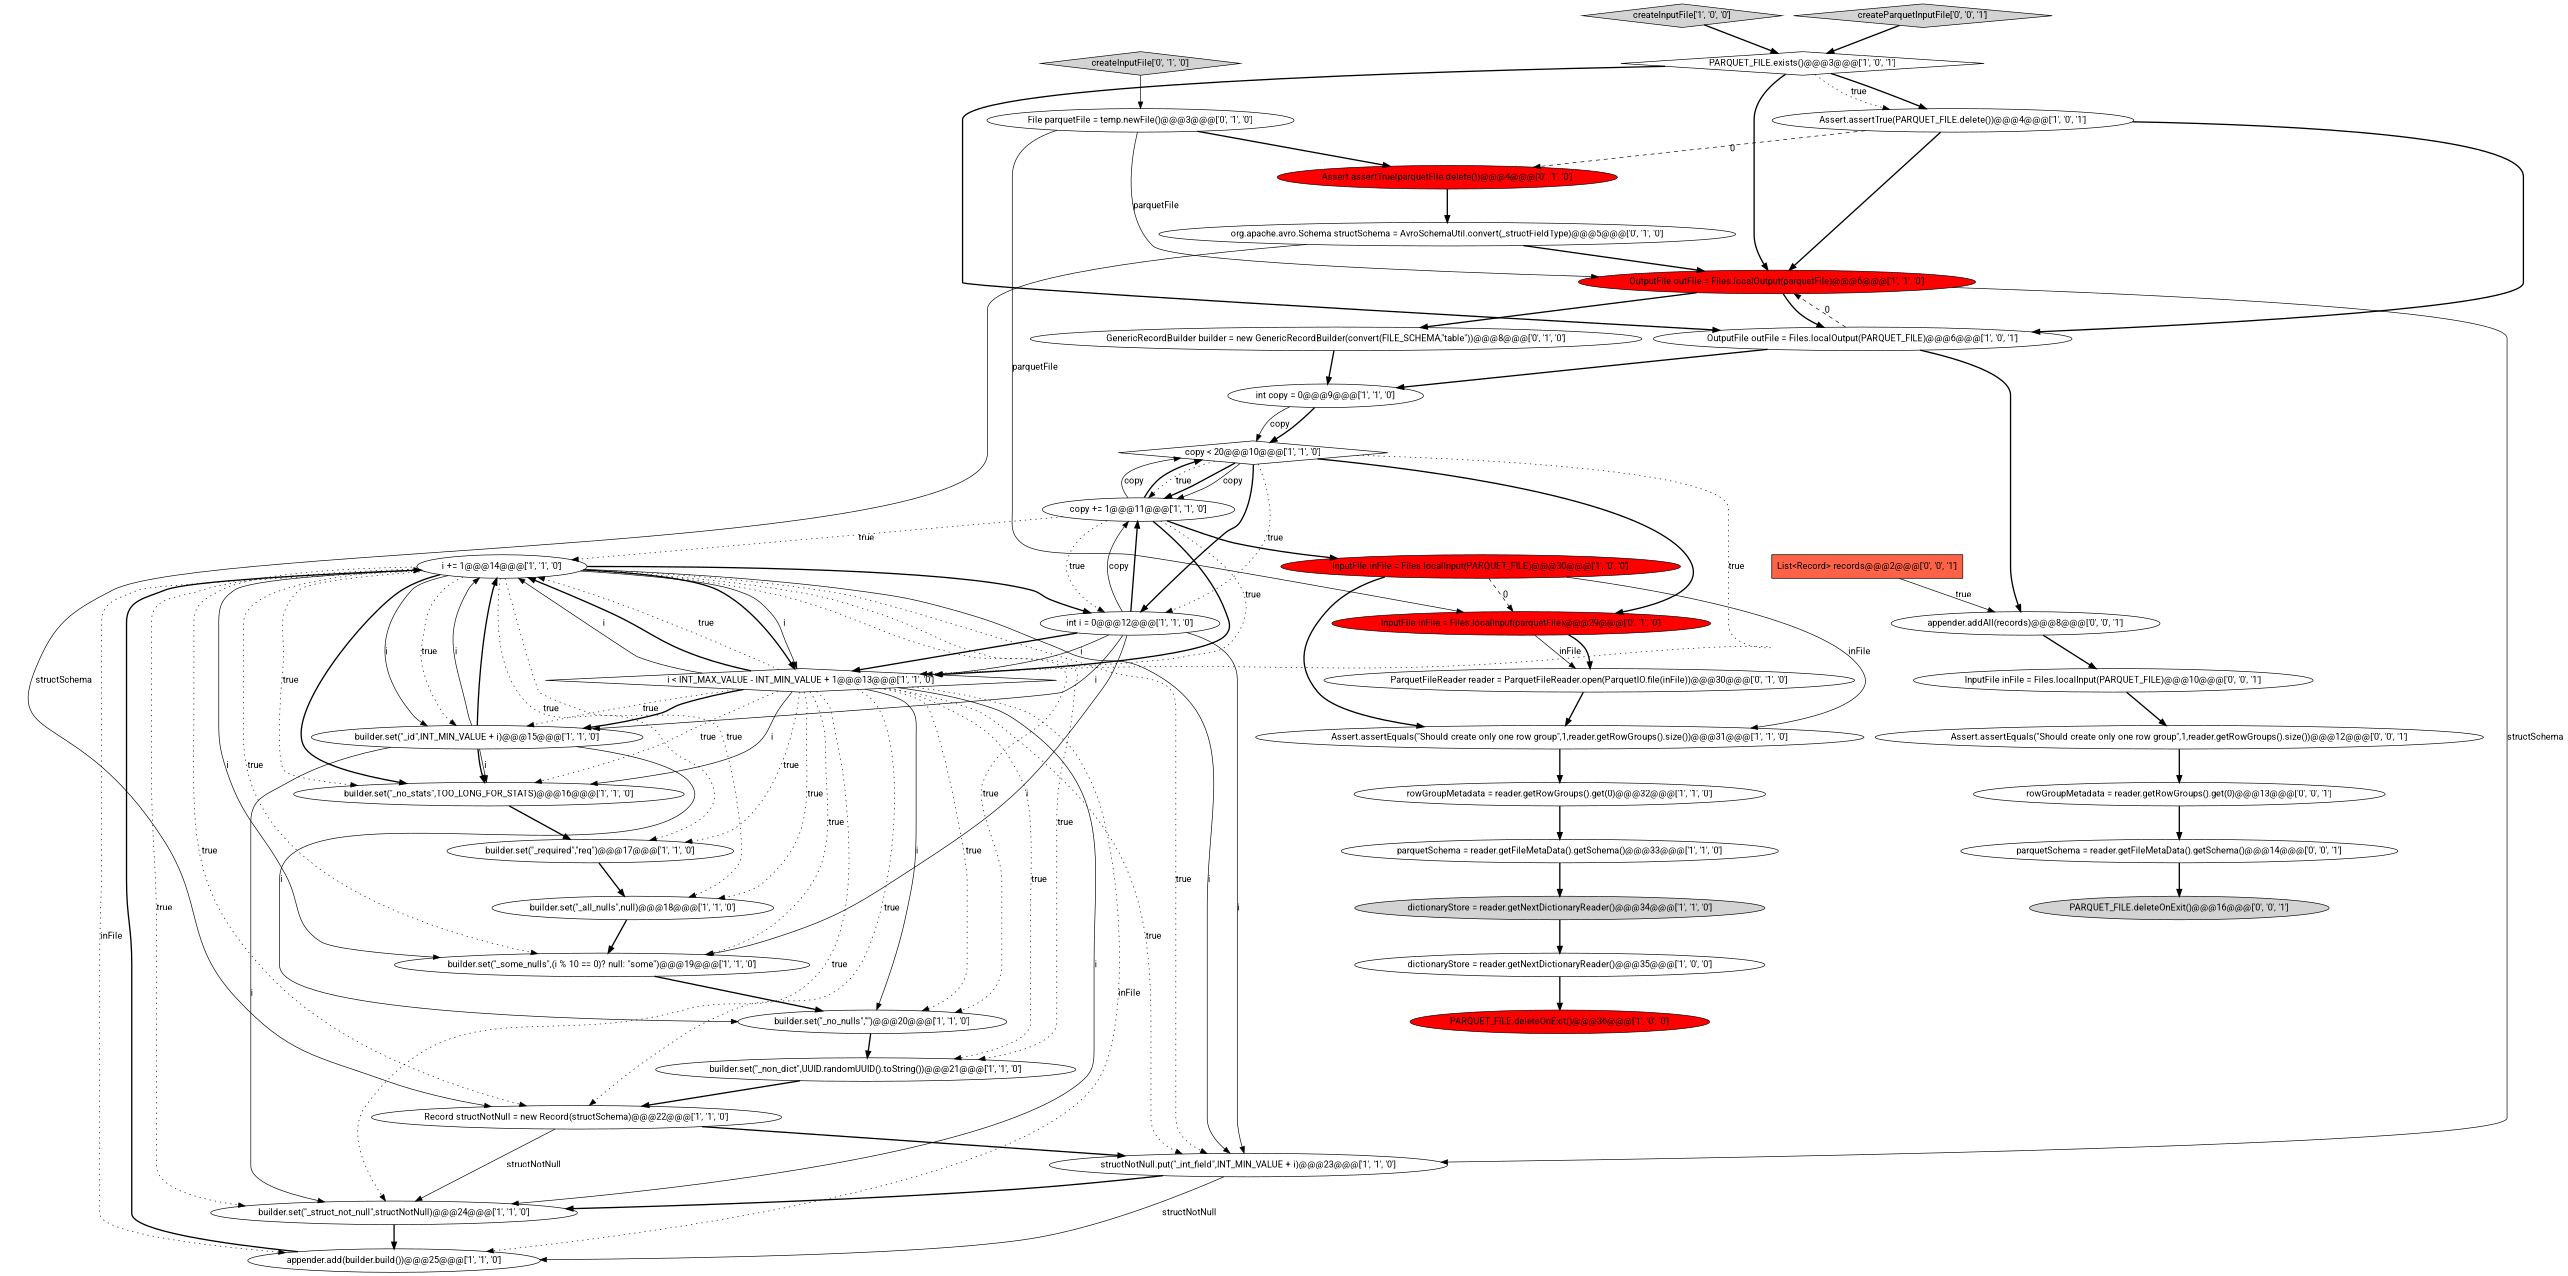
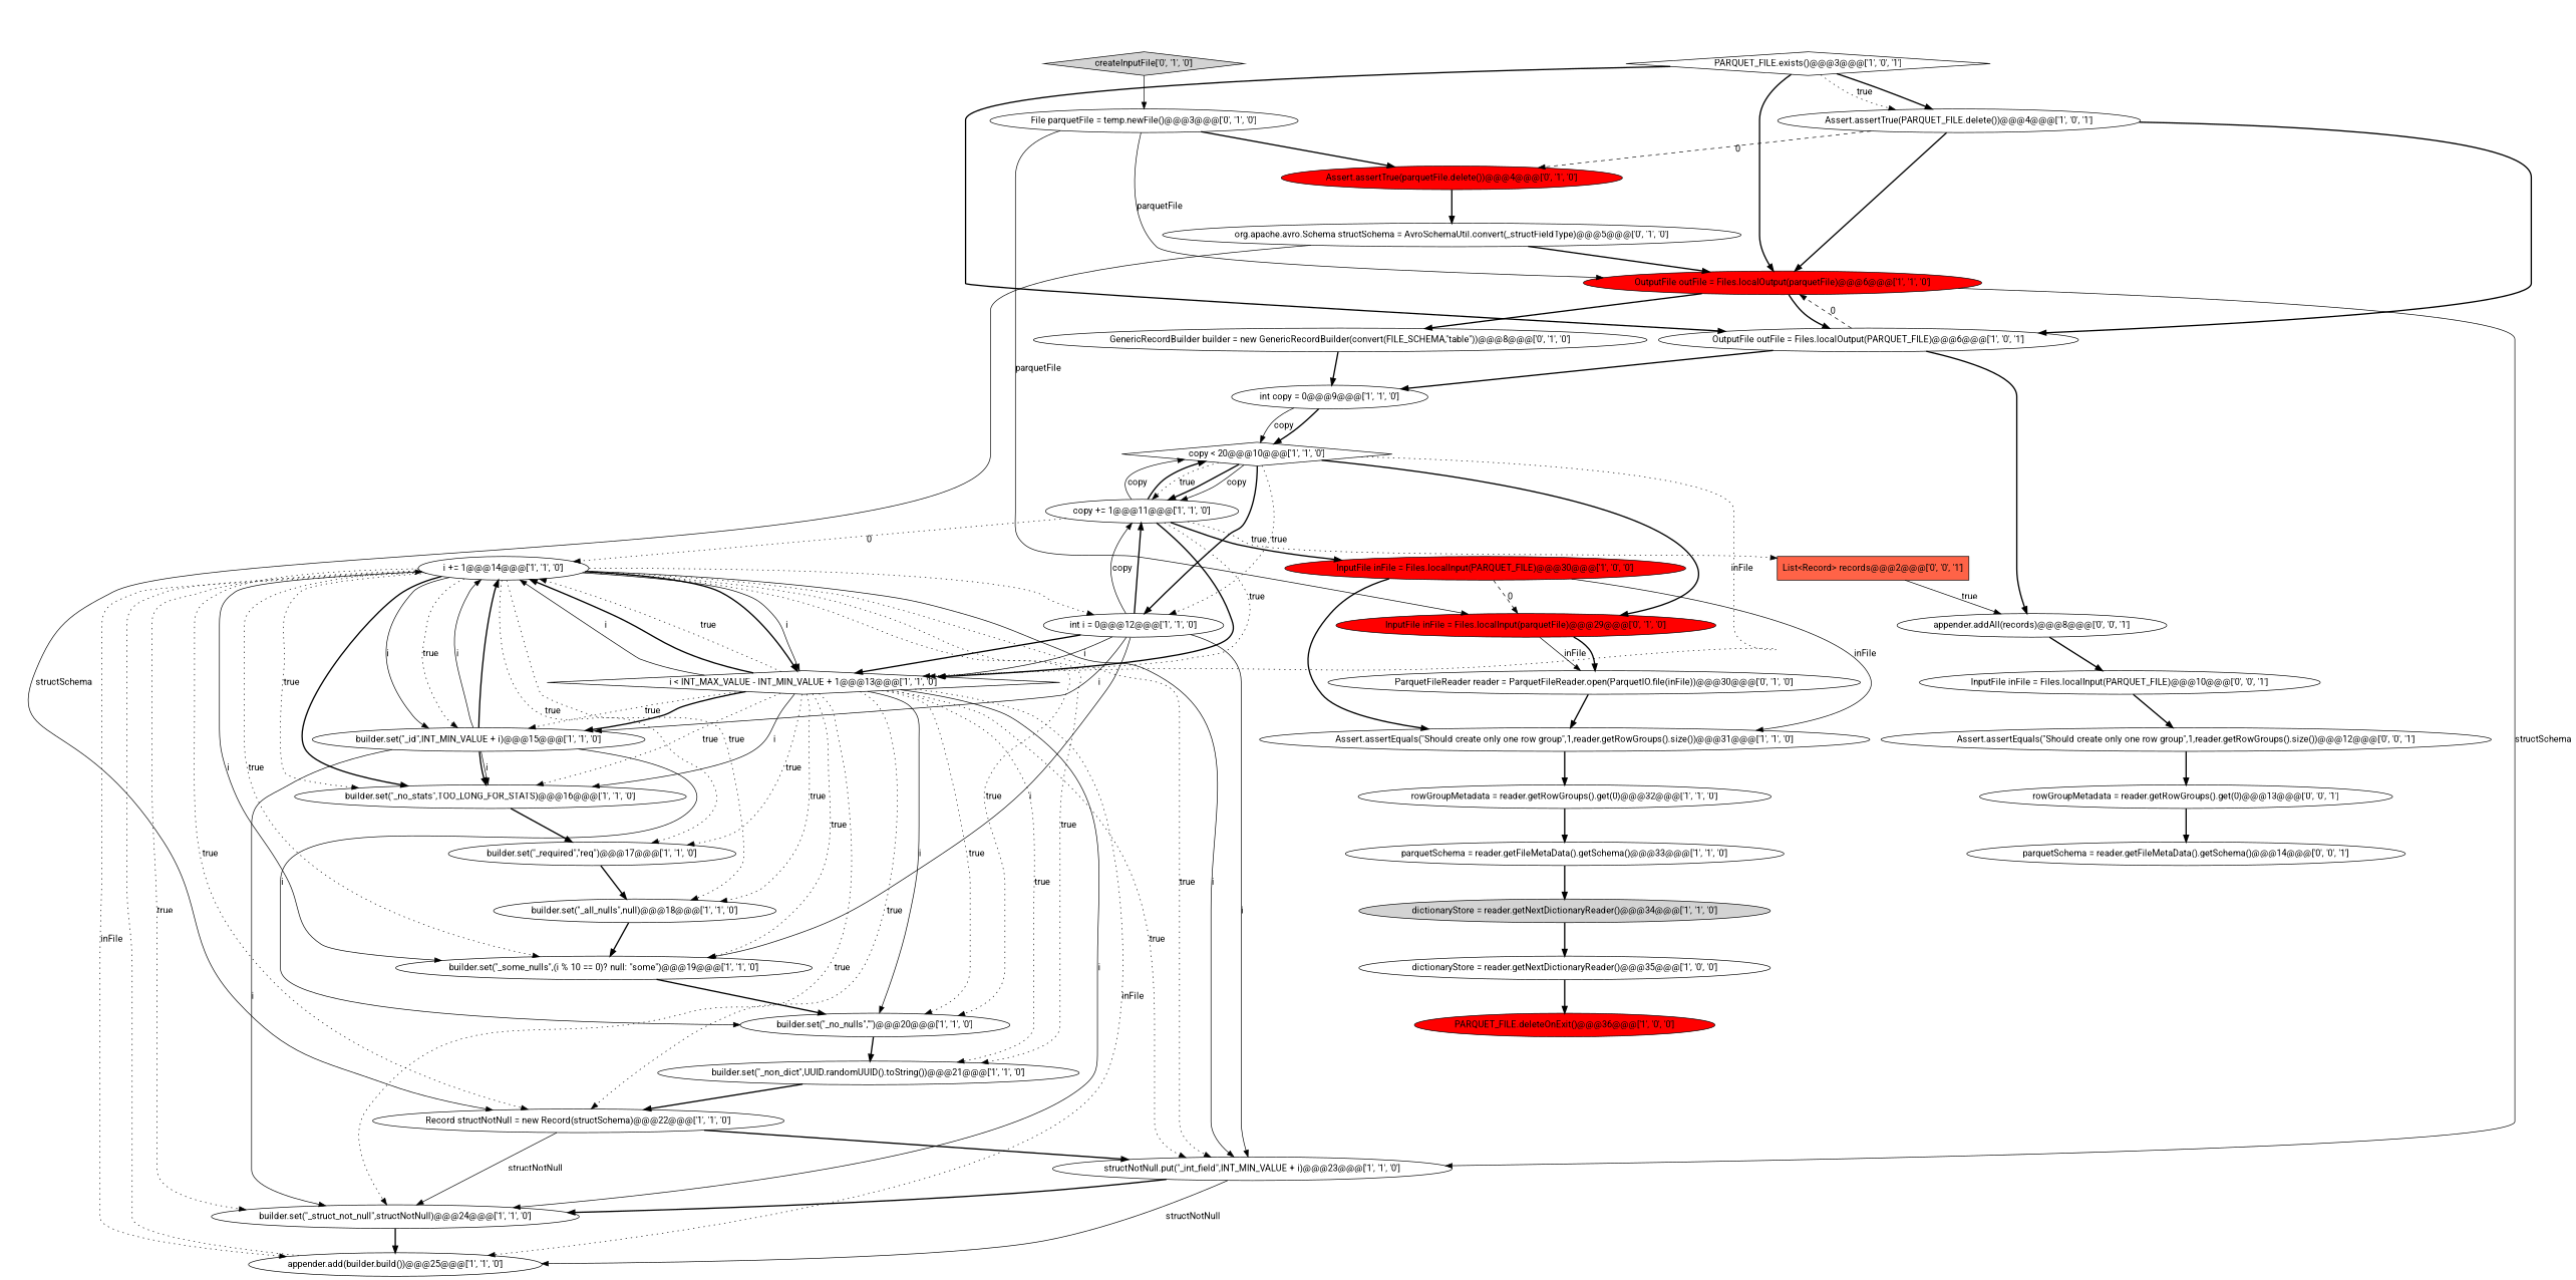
  digraph {
    fontname=Roboto
    node [fillcolor=white fontname=Roboto shape=ellipse style=filled]
    edge [fontname=Roboto style=bold]
    n1 [label="parquetSchema = reader.getFileMetaData().getSchema()@@@33@@@['1', '1', '0']"]
    n2 [fillcolor=lightgray label="dictionaryStore = reader.getNextDictionaryReader()@@@34@@@['1', '1', '0']"]
    n3 [label="dictionaryStore = reader.getNextDictionaryReader()@@@35@@@['1', '0', '0']"]
    n4 [fillcolor=red label="Assert.assertTrue(parquetFile.delete())@@@4@@@['0', '1', '0']"]
    n5 [label="org.apache.avro.Schema structSchema = AvroSchemaUtil.convert(_structFieldType)@@@5@@@['0', '1', '0']"]
    n6 [label="Record structNotNull = new Record(structSchema)@@@22@@@['1', '1', '0']"]
    n7 [fillcolor=red label="OutputFile outFile = Files.localOutput(parquetFile)@@@6@@@['1', '1', '0']"]
    n8 [label="builder.set(\"_struct_not_null\",structNotNull)@@@24@@@['1', '1', '0']"]
    n9 [label="appender.add(builder.build())@@@25@@@['1', '1', '0']"]
    n10 [label="i += 1@@@14@@@['1', '1', '0']"]
    n11 [label="copy += 1@@@11@@@['1', '1', '0']"]
    n12 [fillcolor=red label="InputFile inFile = Files.localInput(PARQUET_FILE)@@@30@@@['1', '0', '0']"]
    n13 [label="i < INT_MAX_VALUE - INT_MIN_VALUE + 1@@@13@@@['1', '1', '0']" shape=diamond]
    n14 [label="int i = 0@@@12@@@['1', '1', '0']"]
    n15 [label="copy < 20@@@10@@@['1', '1', '0']" shape=diamond]
    n16 [label="Assert.assertEquals(\"Should create only one row group\",1,reader.getRowGroups().size())@@@31@@@['1', '1', '0']"]
    n17 [fillcolor=red label="InputFile inFile = Files.localInput(parquetFile)@@@29@@@['0', '1', '0']"]
    n18 [label="builder.set(\"_some_nulls\",(i % 10 == 0)? null: \"some\")@@@19@@@['1', '1', '0']"]
    n19 [label="builder.set(\"_no_nulls\",\"\")@@@20@@@['1', '1', '0']"]
    n20 [label="structNotNull.put(\"_int_field\",INT_MIN_VALUE + i)@@@23@@@['1', '1', '0']"]
    n21 [label="builder.set(\"_non_dict\",UUID.randomUUID().toString())@@@21@@@['1', '1', '0']"]
    n22 [label="builder.set(\"_required\",\"req\")@@@17@@@['1', '1', '0']"]
    n23 [label="builder.set(\"_no_stats\",TOO_LONG_FOR_STATS)@@@16@@@['1', '1', '0']"]
    n24 [label="builder.set(\"_id\",INT_MIN_VALUE + i)@@@15@@@['1', '1', '0']"]
    n25 [label="builder.set(\"_all_nulls\",null)@@@18@@@['1', '1', '0']"]
    n26 [label="GenericRecordBuilder builder = new GenericRecordBuilder(convert(FILE_SCHEMA,\"table\"))@@@8@@@['0', '1', '0']"]
    n27 [label="int copy = 0@@@9@@@['1', '1', '0']"]
-   n28 [fillcolor=lightgray label="PARQUET_FILE.deleteOnExit()@@@16@@@['0', '0', '1']"]
    n29 [fillcolor=red label="PARQUET_FILE.deleteOnExit()@@@36@@@['1', '0', '0']"]
    n30 [label="rowGroupMetadata = reader.getRowGroups().get(0)@@@32@@@['1', '1', '0']"]
    n31 [label="ParquetFileReader reader = ParquetFileReader.open(ParquetIO.file(inFile))@@@30@@@['0', '1', '0']"]
    n32 [label="Assert.assertEquals(\"Should create only one row group\",1,reader.getRowGroups().size())@@@12@@@['0', '0', '1']"]
    n33 [label="rowGroupMetadata = reader.getRowGroups().get(0)@@@13@@@['0', '0', '1']"]
    n34 [label="parquetSchema = reader.getFileMetaData().getSchema()@@@14@@@['0', '0', '1']"]
    n35 [fillcolor=lightgray label="createInputFile['0', '1', '0']" shape=diamond]
    n36 [label="File parquetFile = temp.newFile()@@@3@@@['0', '1', '0']"]
    n37 [label="appender.addAll(records)@@@8@@@['0', '0', '1']"]
    n38 [label="InputFile inFile = Files.localInput(PARQUET_FILE)@@@10@@@['0', '0', '1']"]
    n39 [label="Assert.assertTrue(PARQUET_FILE.delete())@@@4@@@['1', '0', '1']"]
    n40 [label="OutputFile outFile = Files.localOutput(PARQUET_FILE)@@@6@@@['1', '0', '1']"]
-   n41 [fillcolor=lightgray label="createInputFile['1', '0', '0']" shape=diamond]
    n42 [label="PARQUET_FILE.exists()@@@3@@@['1', '0', '1']" shape=diamond]
-   n43 [fillcolor=lightgray label="createParquetInputFile['0', '0', '1']" shape=diamond]
    n44 [fillcolor=tomato label="List<Record> records@@@2@@@['0', '0', '1']" shape=box]
    n1 -> n2
    n2 -> n3
    n3 -> n29
    n4 -> n5
    n5 -> n6 [label=structSchema style=solid]
    n5 -> n7
    n6 -> n8 [label=structNotNull style=solid]
    n6 -> n20
    n7 -> n20 [label=structSchema style=solid]
    n7 -> n26
    n7 -> n40
    n8 -> n9
-   n9 -> n10
+   n9 -> n10 [style=dotted]
    n10 -> n6 [label=true style=dotted]
    n10 -> n8 [label=true style=dotted]
    n10 -> n9 [label=inFile style=dotted]
    n10 -> n13
    n10 -> n13 [label=i style=solid]
-   n10 -> n14
+   n10 -> n14 [style=dotted]
    n10 -> n18 [label=i style=solid]
    n10 -> n18 [label=true style=dotted]
    n10 -> n19 [label=true style=dotted]
    n10 -> n20 [label=true style=dotted]
    n10 -> n20 [label=i style=solid]
    n10 -> n21 [label=true style=dotted]
    n10 -> n22 [label=true style=dotted]
    n10 -> n23 [label=true style=dotted]
    n10 -> n23
    n10 -> n24 [label=i style=solid]
    n10 -> n24 [label=true style=dotted]
    n10 -> n25 [label=true style=dotted]
-   n11 -> n10 [label=true style=dotted]
+   n11 -> n10 [label=0 style=dotted]
    n11 -> n12
    n11 -> n13
    n11 -> n13 [label=true style=dotted]
-   n11 -> n14 [label=true style=dotted]
+   n11 -> n44 [label=true style=dotted]
    n11 -> n15 [label=copy style=solid]
    n11 -> n15
    n12 -> n16 [label=inFile style=solid]
    n12 -> n16
    n12 -> n17 [label=0 style=dashed]
    n13 -> n6 [label=true style=dotted]
    n13 -> n8 [label=i style=solid]
    n13 -> n8 [label=true style=dotted]
    n13 -> n9 [label=inFile style=dotted]
    n13 -> n10 [label=i style=solid]
    n13 -> n10
    n13 -> n10 [label=true style=dotted]
    n13 -> n18 [label=true style=dotted]
    n13 -> n19 [label=true style=dotted]
    n13 -> n19 [label=i style=solid]
    n13 -> n20 [label=true style=dotted]
    n13 -> n21 [label=true style=dotted]
    n13 -> n22 [label=true style=dotted]
    n13 -> n23 [label=true style=dotted]
    n13 -> n23 [label=i style=solid]
    n13 -> n24 [label=true style=dotted]
    n13 -> n24
    n13 -> n25 [label=true style=dotted]
    n14 -> n11 [label=copy style=solid]
    n14 -> n11
    n14 -> n13 [label=i style=solid]
    n14 -> n13
    n14 -> n18 [label=i style=solid]
    n14 -> n20 [label=i style=solid]
    n14 -> n24 [label=i style=solid]
    n15 -> n11 [label=true style=dotted]
    n15 -> n11
    n15 -> n11 [label=copy style=solid]
-   n15 -> n13 [label=true style=dotted]
+   n15 -> n13 [label=inFile style=dotted]
    n15 -> n14
    n15 -> n14 [label=true style=dotted]
    n15 -> n17
    n16 -> n30
    n17 -> n31 [label=inFile style=solid]
    n17 -> n31
    n18 -> n19
    n19 -> n21
    n20 -> n8
    n20 -> n9 [label=structNotNull style=solid]
    n21 -> n6
    n22 -> n25
    n23 -> n22
    n24 -> n8 [label=i style=solid]
    n24 -> n10 [label=i style=solid]
    n24 -> n10
    n24 -> n19 [label=i style=solid]
    n24 -> n23
    n24 -> n23 [label=i style=solid]
    n25 -> n18
    n26 -> n27
    n27 -> n15 [label=copy style=solid]
    n27 -> n15
    n30 -> n1
    n31 -> n16
    n32 -> n33
    n33 -> n34
-   n34 -> n28
    n35 -> n36 [style=solid]
    n36 -> n4
    n36 -> n7 [label=parquetFile style=solid]
    n36 -> n17 [label=parquetFile style=solid]
    n37 -> n38
    n38 -> n32
    n39 -> n4 [label=0 style=dashed]
    n39 -> n7
    n39 -> n40
    n40 -> n7 [label=0 style=dashed]
    n40 -> n27
    n40 -> n37
-   n41 -> n42
    n42 -> n7
    n42 -> n39
    n42 -> n39 [label=true style=dotted]
    n42 -> n40
-   n43 -> n42
    n44 -> n37 [label=true style=solid]
  }
